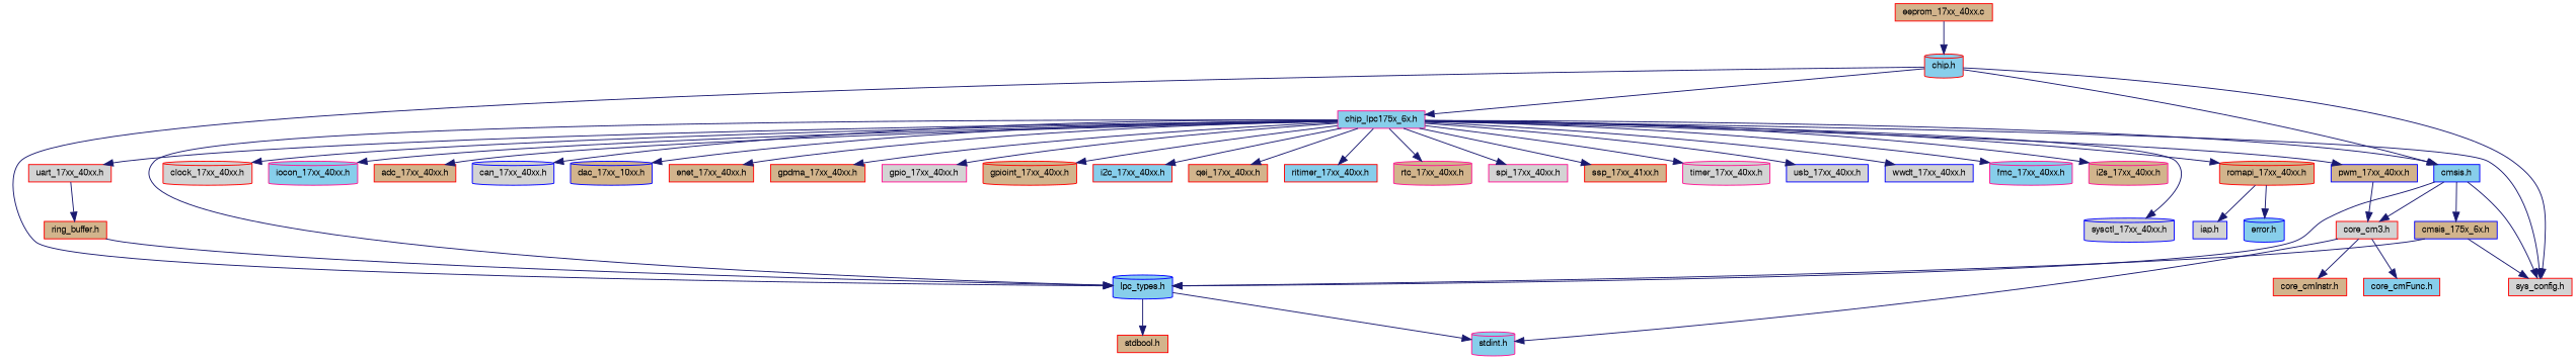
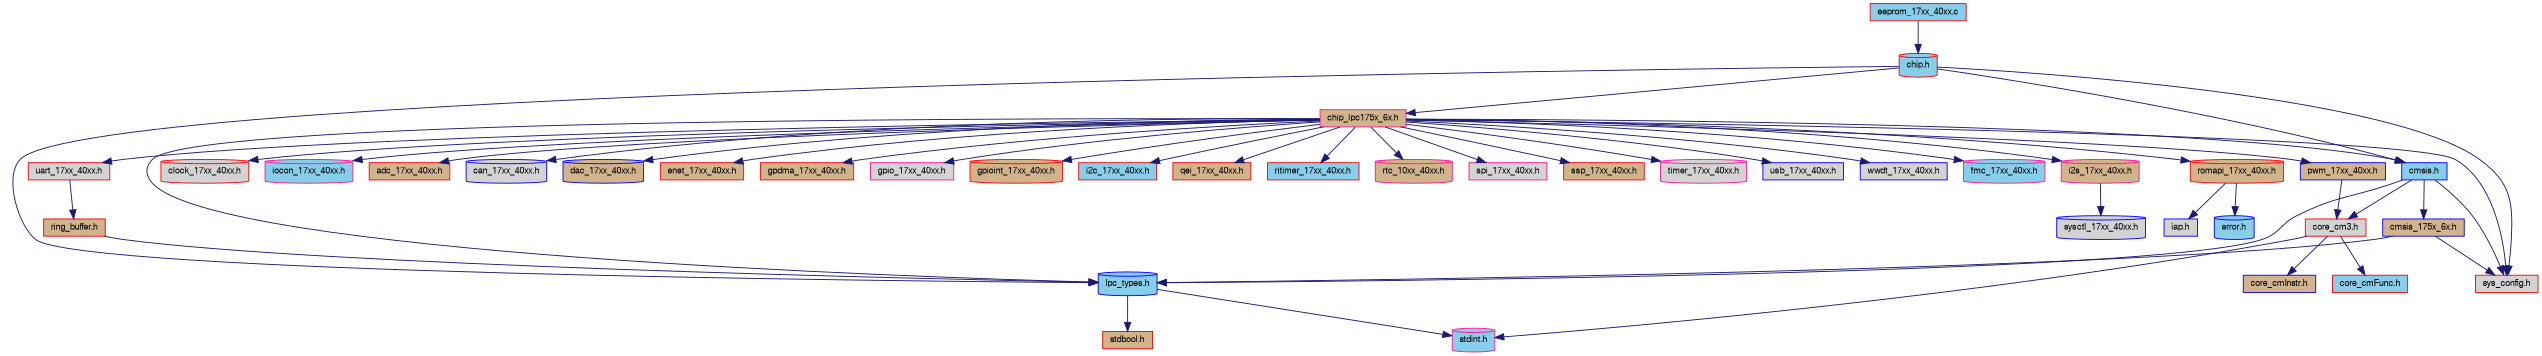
  digraph {
    node [color=red fillcolor=tan fontname=FreeSans fontsize=10 shape=box style=filled]
    edge [color=midnightblue fontname=FreeSans fontsize=10 labelfontname=FreeSans labelfontsize=10 style=solid]
-   n1 [fontcolor=black height=0.2 label="eeprom_17xx_40xx.c" width=0.4]
+   n1 [fillcolor=skyblue fontcolor=black height=0.2 label="eeprom_17xx_40xx.c" width=0.4]
    n2 [fillcolor=skyblue height=0.2 label="chip.h" shape=cylinder width=0.4]
    n3 [color=blue fillcolor=skyblue height=0.2 label="lpc_types.h" shape=cylinder width=0.4]
    n4 [fillcolor=lightgrey height=0.2 label="sys_config.h" width=0.4]
    n5 [color=blue fillcolor=skyblue height=0.2 label="cmsis.h" width=0.4]
-   n6 [color=deeppink fillcolor=skyblue height=0.2 label="chip_lpc175x_6x.h" width=0.4]
+   n6 [color=deeppink height=0.2 label="chip_lpc175x_6x.h" width=0.4]
    n7 [color=deeppink fillcolor=skyblue height=0.2 label="stdint.h" shape=cylinder width=0.4]
    n8 [height=0.2 label="stdbool.h" width=0.4]
    n9 [color=blue height=0.2 label="cmsis_175x_6x.h" width=0.4]
    n10 [fillcolor=lightgrey height=0.2 label="core_cm3.h" width=0.4]
    n11 [color=blue fillcolor=lightgrey height=0.2 label="sysctl_17xx_40xx.h" shape=cylinder width=0.4]
    n12 [fillcolor=lightgrey height=0.2 label="clock_17xx_40xx.h" shape=cylinder width=0.4]
    n13 [color=deeppink fillcolor=skyblue height=0.2 label="iocon_17xx_40xx.h" shape=cylinder width=0.4]
    n14 [height=0.2 label="adc_17xx_40xx.h" width=0.4]
    n15 [color=blue fillcolor=lightgrey height=0.2 label="can_17xx_40xx.h" shape=cylinder width=0.4]
-   n16 [color=blue height=0.2 label="dac_17xx_10xx.h" shape=cylinder width=0.4]
+   n16 [color=blue height=0.2 label="dac_17xx_40xx.h" shape=cylinder width=0.4]
    n17 [height=0.2 label="enet_17xx_40xx.h" width=0.4]
    n18 [height=0.2 label="gpdma_17xx_40xx.h" width=0.4]
    n19 [color=deeppink fillcolor=lightgrey height=0.2 label="gpio_17xx_40xx.h" width=0.4]
    n20 [height=0.2 label="gpioint_17xx_40xx.h" shape=cylinder width=0.4]
    n21 [fillcolor=skyblue height=0.2 label="i2c_17xx_40xx.h" width=0.4]
    n22 [color=deeppink height=0.2 label="i2s_17xx_40xx.h" shape=cylinder width=0.4]
    n23 [height=0.2 label="qei_17xx_40xx.h" width=0.4]
    n24 [fillcolor=skyblue height=0.2 label="ritimer_17xx_40xx.h" width=0.4]
-   n25 [color=deeppink height=0.2 label="rtc_17xx_40xx.h" shape=cylinder width=0.4]
+   n25 [color=deeppink height=0.2 label="rtc_10xx_40xx.h" shape=cylinder width=0.4]
    n26 [color=deeppink fillcolor=lightgrey height=0.2 label="spi_17xx_40xx.h" width=0.4]
-   n27 [height=0.2 label="ssp_17xx_41xx.h" width=0.4]
+   n27 [height=0.2 label="ssp_17xx_40xx.h" width=0.4]
    n28 [color=deeppink fillcolor=lightgrey height=0.2 label="timer_17xx_40xx.h" shape=cylinder width=0.4]
    n29 [fillcolor=lightgrey height=0.2 label="uart_17xx_40xx.h" width=0.4]
    n30 [color=blue fillcolor=lightgrey height=0.2 label="usb_17xx_40xx.h" width=0.4]
    n31 [color=blue fillcolor=lightgrey height=0.2 label="wwdt_17xx_40xx.h" width=0.4]
    n32 [color=deeppink fillcolor=skyblue height=0.2 label="fmc_17xx_40xx.h" shape=cylinder width=0.4]
    n33 [height=0.2 label="romapi_17xx_40xx.h" shape=cylinder width=0.4]
    n34 [color=blue height=0.2 label="pwm_17xx_40xx.h" width=0.4]
-   n35 [height=0.2 label="core_cmInstr.h" width=0.4]
+   n35 [color=blue height=0.2 label="core_cmInstr.h" width=0.4]
    n36 [fillcolor=skyblue height=0.2 label="core_cmFunc.h" width=0.4]
    n37 [height=0.2 label="ring_buffer.h" width=0.4]
    n38 [color=blue fillcolor=lightgrey height=0.2 label="iap.h" width=0.4]
    n39 [color=blue fillcolor=skyblue height=0.2 label="error.h" shape=cylinder width=0.4]
    n1 -> n2
    n2 -> n3
    n2 -> n4
    n2 -> n5
    n2 -> n6
    n3 -> n7
    n3 -> n8
    n5 -> n3
    n5 -> n4
    n5 -> n9
    n5 -> n10
    n6 -> n3
    n6 -> n4
    n6 -> n5
-   n6 -> n11
+   n22 -> n11
    n6 -> n12
    n6 -> n13
    n6 -> n14
    n6 -> n15
    n6 -> n16
    n6 -> n17
    n6 -> n18
    n6 -> n19
    n6 -> n20
    n6 -> n21
    n6 -> n22
    n6 -> n23
    n6 -> n24
    n6 -> n25
    n6 -> n26
    n6 -> n27
    n6 -> n28
    n6 -> n29
    n6 -> n30
    n6 -> n31
    n6 -> n32
    n6 -> n33
    n6 -> n34
    n9 -> n3
    n9 -> n4
    n10 -> n7
    n10 -> n35
    n10 -> n36
    n29 -> n37
    n33 -> n38
    n33 -> n39
    n34 -> n10
    n37 -> n3
  }
